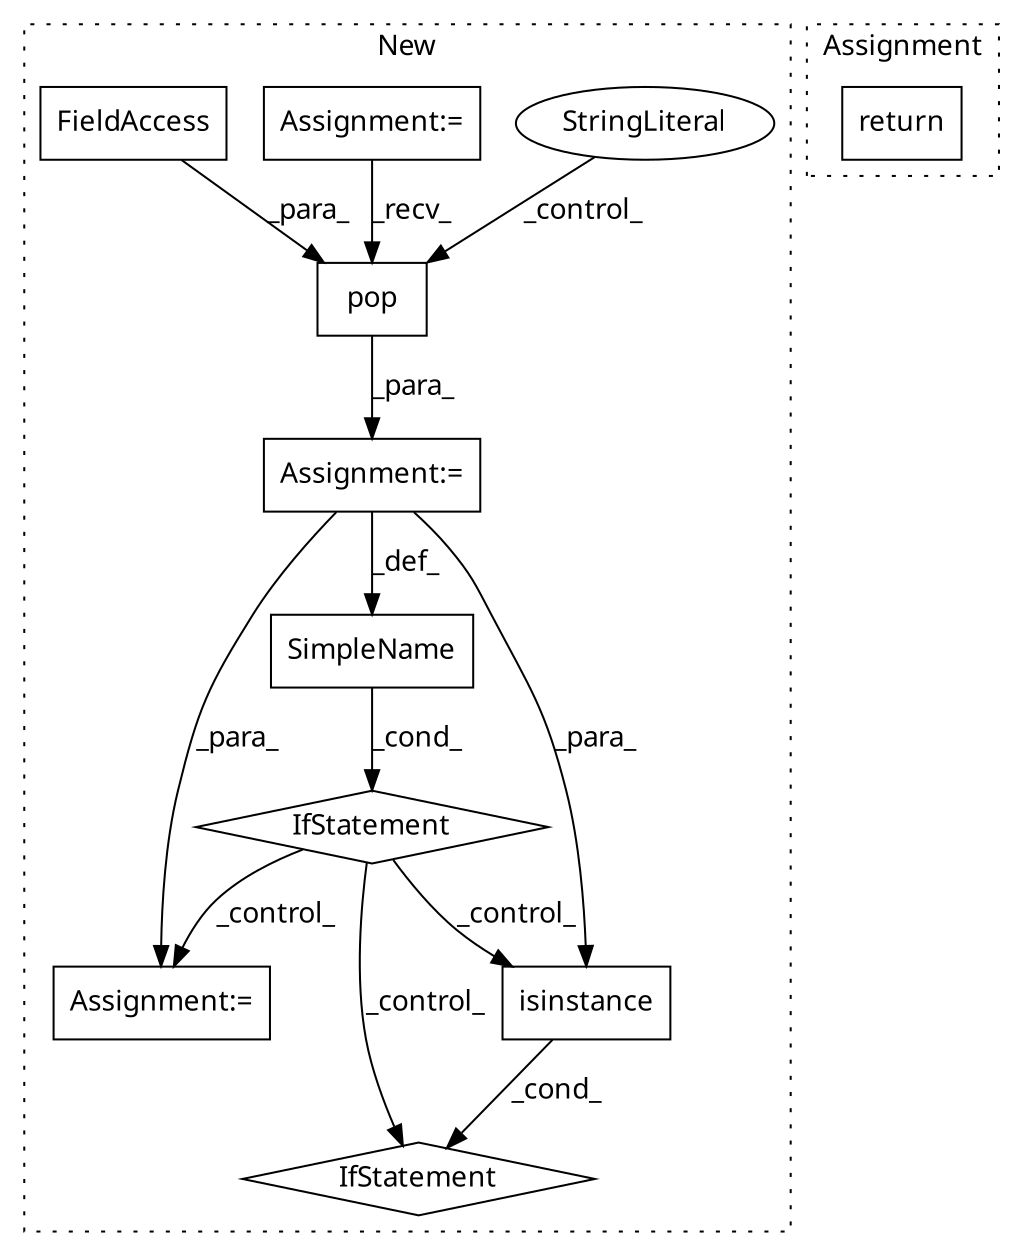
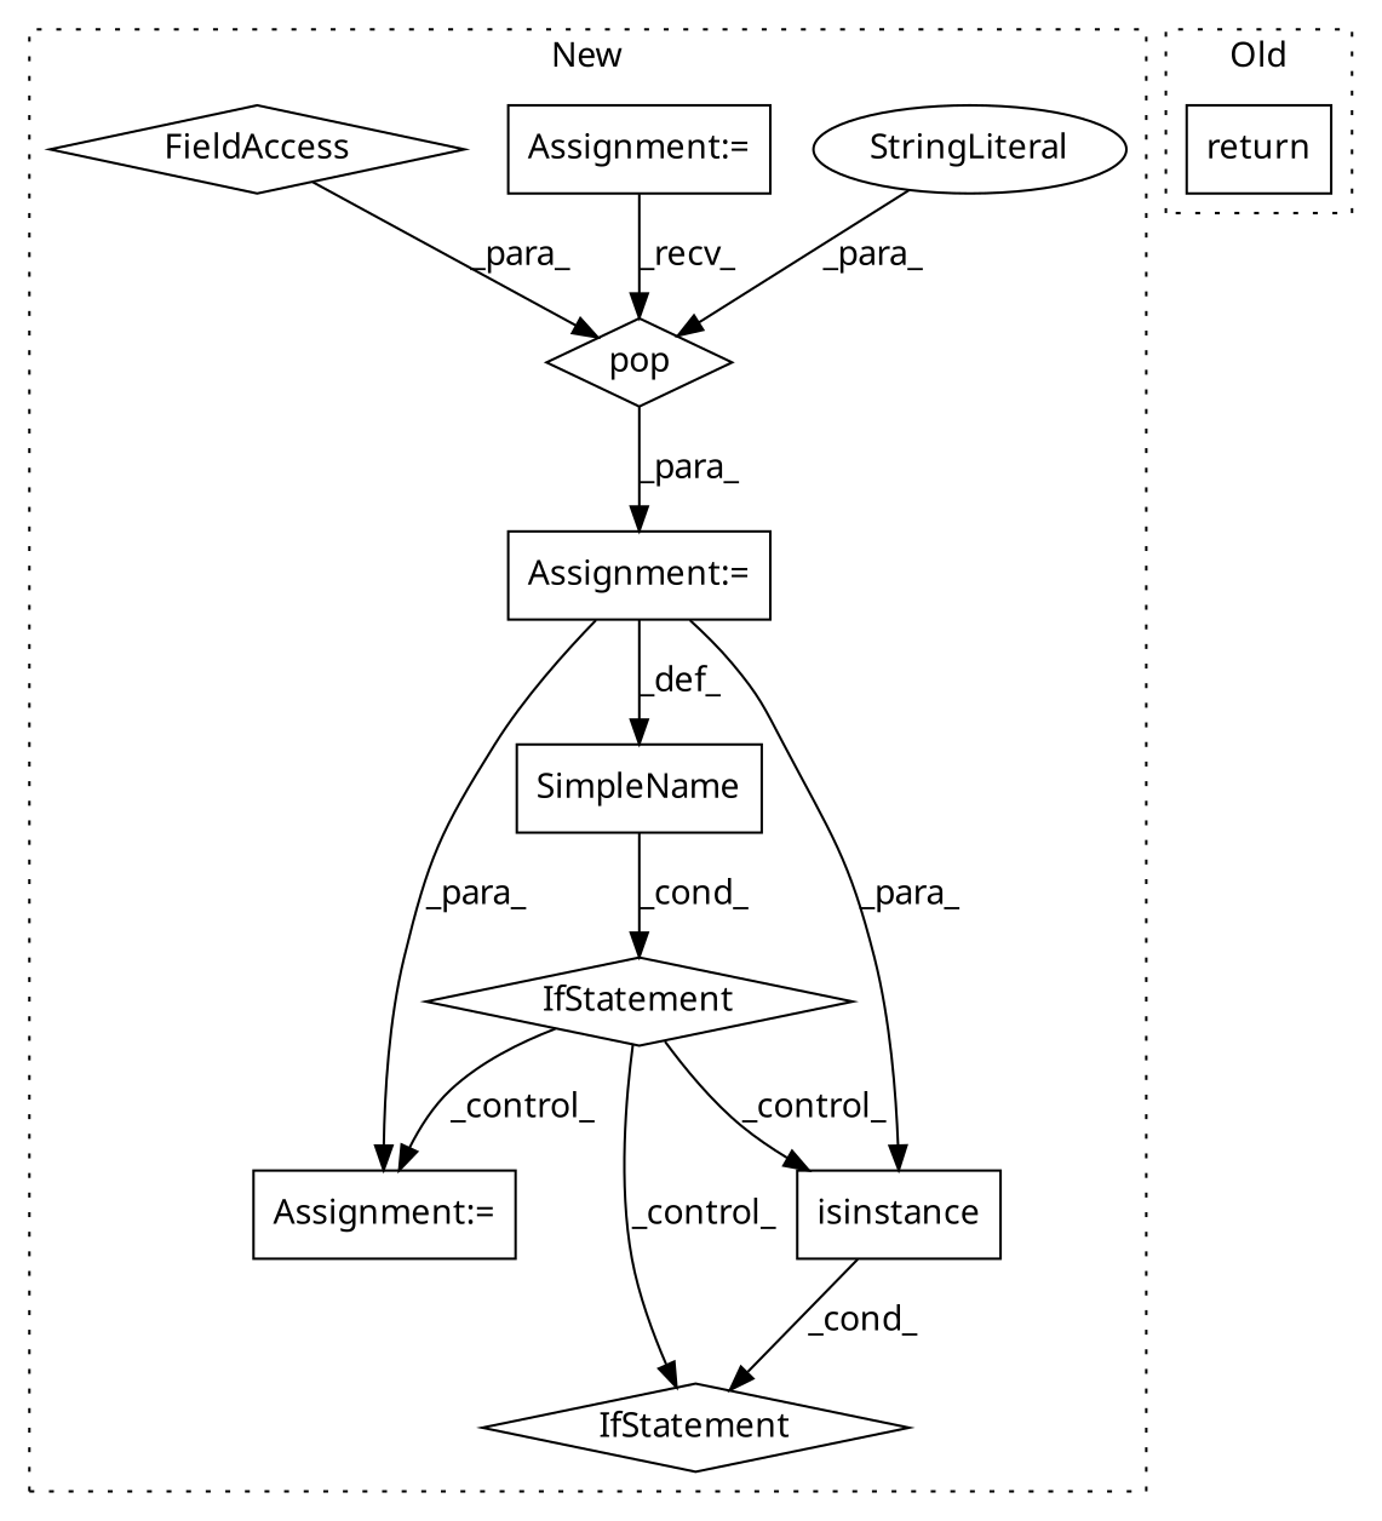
  digraph {
    fontname="Noto Sans"
    node [a=7 fontname="Noto Sans" l="4,2" shape=box]
    edge [fontname="Noto Sans"]
-   n1 [a=32 l="4,1" label=pop s="779,804"]
+   n1 [a=32 l="4,1" label=pop s="779,804" shape=diamond]
    n2 [l=1 label="Assignment:=" s=771]
    n3 [a=45 l=9 label=StringLiteral s=783 shape=ellipse]
    n4 [l=6 label="Assignment:=" s=697]
    n5 [a=25 label=IfStatement s="811,848" shape=diamond]
    n6 [l="53,2" label="Assignment:=" s="1470,1558"]
    n7 [a=42 label=SimpleName l=""]
    n8 [a=25 label=IfStatement s="1063,1099" shape=diamond]
    n9 [a=32 l="11,1" label=isinstance s="1067,1098"]
-   n10 [a=22 l=12 label=FieldAccess s=1086]
+   n10 [a=22 l=12 label=FieldAccess s=1086 shape=diamond]
    n11 [a=41 l=7 label=return s=924]
    subgraph cluster_1 {
      label=New
      style=dotted
      n1
      n2
      n3
      n4
      n5
      n6
      n7
      n8
      n9
      n10
    }
    subgraph cluster_2 {
-     label=Assignment
+     label=Old
      style=dotted
      n11
    }
    n1 -> n2 [label=_para_]
    n2 -> n6 [label=_para_]
    n2 -> n7 [label=_def_]
    n2 -> n9 [label=_para_]
-   n3 -> n1 [label=_control_]
+   n3 -> n1 [label=_para_]
    n4 -> n1 [label=_recv_]
    n5 -> n6 [label=_control_]
    n5 -> n8 [label=_control_]
    n5 -> n9 [label=_control_]
    n7 -> n5 [label=_cond_]
    n9 -> n8 [label=_cond_]
    n10 -> n1 [label=_para_]
  }
